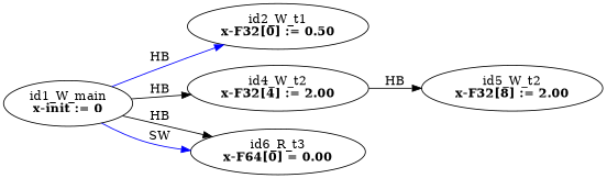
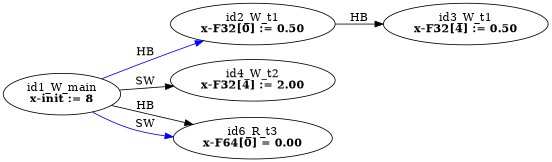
  digraph {
    rankdir=LR
    splines=true
    edge [color=black]
    n1 [label=<id2_W_t1<br/><B>x-F32[0] := 0.50</B>>]
+   n2 [label=<id3_W_t1<br/><B>x-F32[4] := 0.50</B>>]
    n3 [label=<id4_W_t2<br/><B>x-F32[4] := 2.00</B>>]
-   n4 [label=<id5_W_t2<br/><B>x-F32[8] := 2.00</B>>]
    n5 [label=<id6_R_t3<br/><B>x-F64[0] = 0.00</B>>]
-   n6 [label=<id1_W_main<br/><B>x-init := 0</B>>]
-   n3 -> n4 [label=HB]
+   n6 [label=<id1_W_main<br/><B>x-init := 8</B>>]
+   n1 -> n2 [label=HB]
    n6 -> n1 [color=blue label=HB]
-   n6 -> n3 [label=HB]
+   n6 -> n3 [label=SW]
    n6 -> n5 [label=HB]
    n6 -> n5 [color=blue label=SW]
  }
